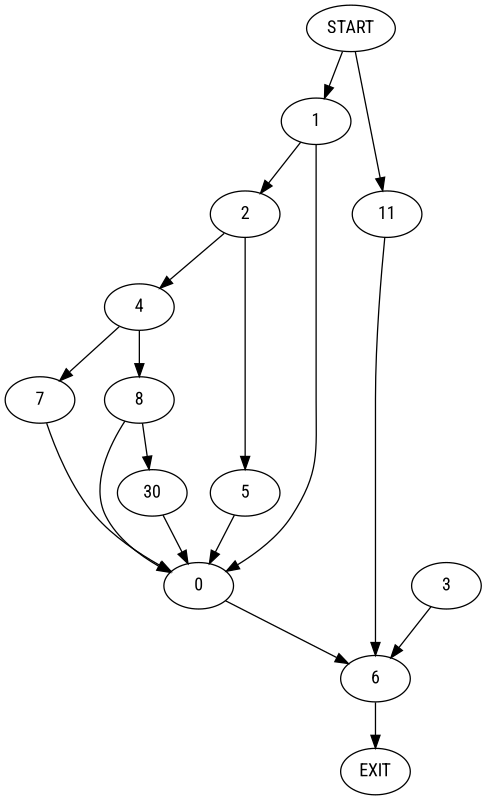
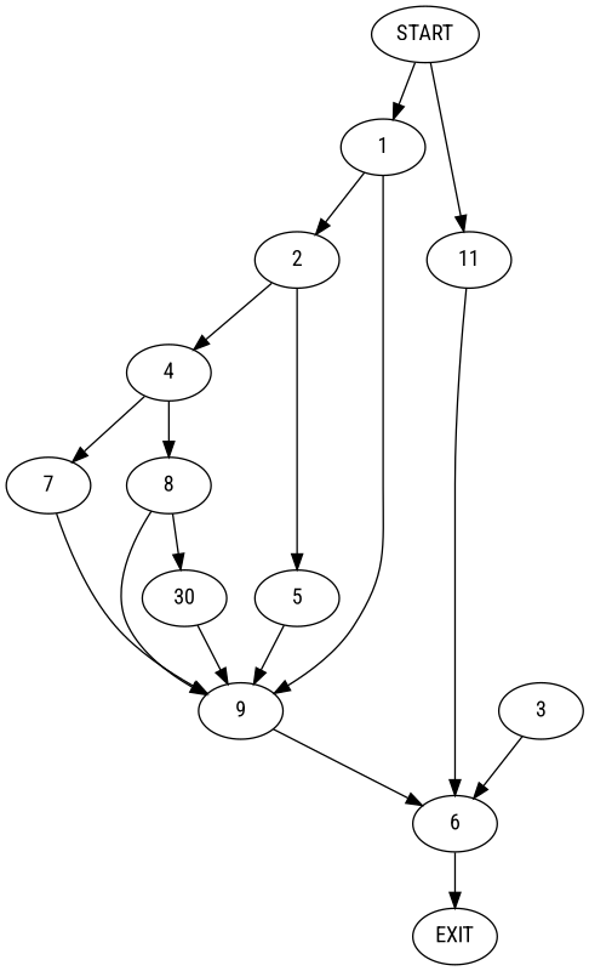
  digraph {
    fontname="Roboto Condensed"
    node [fontname="Roboto Condensed"]
    edge [fontname="Roboto Condensed"]
    n1 [label=START]
    1
    11
    2
-   9 [label=0]
+   9
    6
    n7 [label=EXIT]
    4
    5
    3
    7
    8
    n13 [label=30]
    n1 -> 1
    n1 -> 11
    1 -> 2
    1 -> 9
    11 -> 6
    2 -> 4
    2 -> 5
    9 -> 6
    6 -> n7
    4 -> 7
    4 -> 8
    5 -> 9
    3 -> 6
    7 -> 9
    8 -> 9
    8 -> n13
    n13 -> 9
  }
